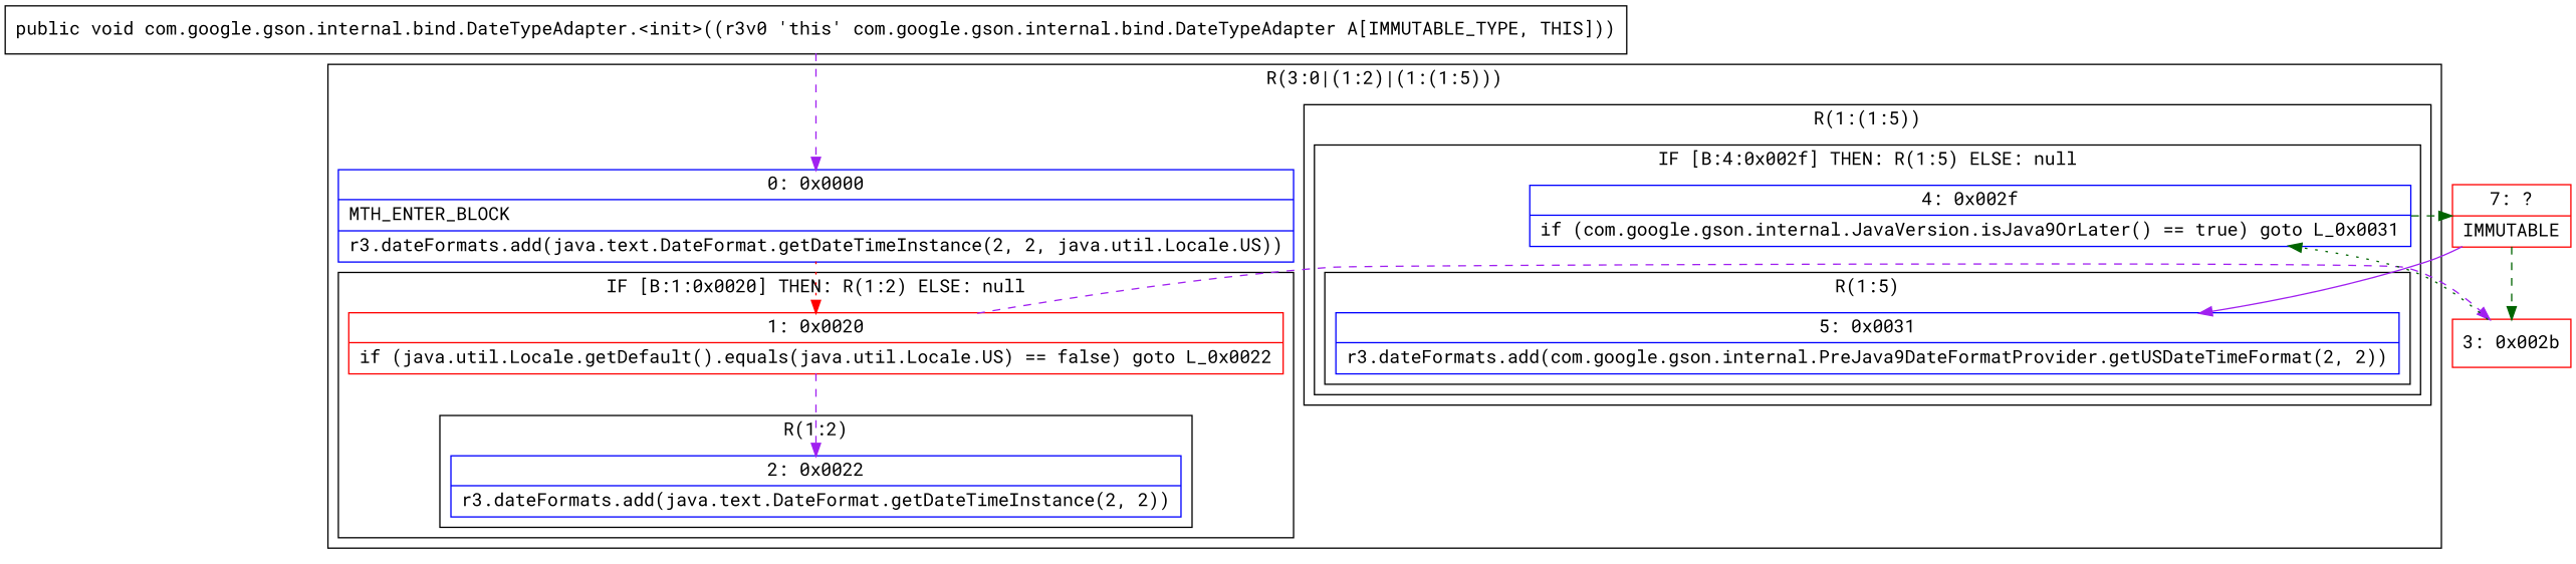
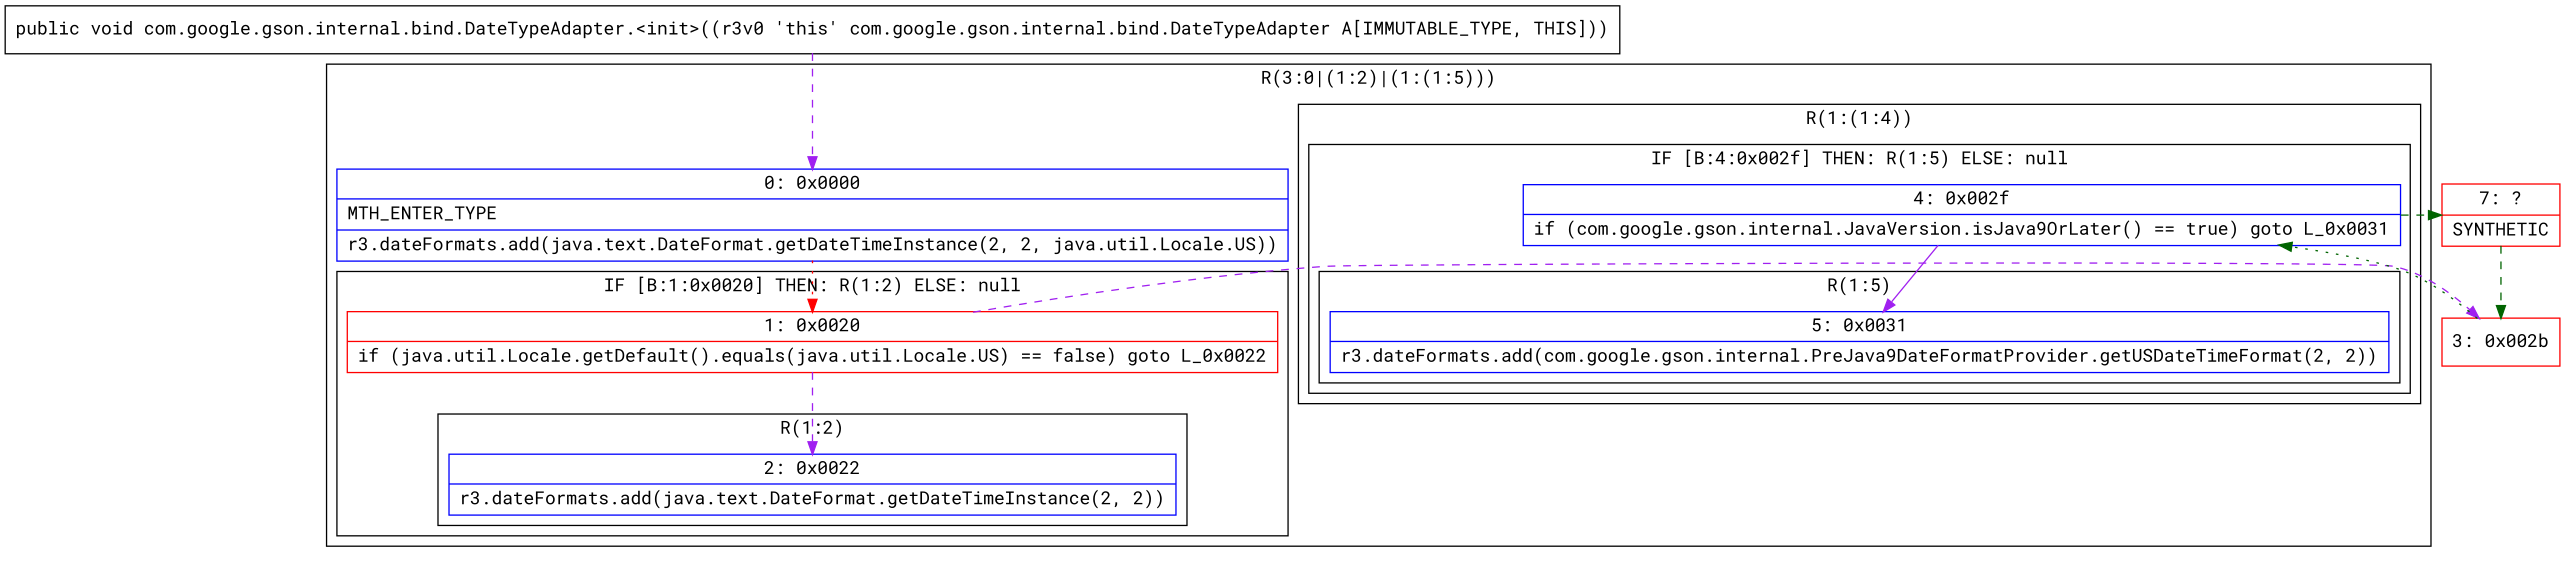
  digraph {
    fontname="Roboto Mono"
    node [color=blue fontname="Roboto Mono" shape=record]
    edge [color=purple fontname="Roboto Mono" style=dashed]
    n1 [label="{2\:\ 0x0022|r3.dateFormats.add(java.text.DateFormat.getDateTimeInstance(2, 2))\l}"]
    n2 [color=red label="{1\:\ 0x0020|if (java.util.Locale.getDefault().equals(java.util.Locale.US) == false) goto L_0x0022\l}"]
    n3 [label="{5\:\ 0x0031|r3.dateFormats.add(com.google.gson.internal.PreJava9DateFormatProvider.getUSDateTimeFormat(2, 2))\l}"]
    n4 [label="{4\:\ 0x002f|if (com.google.gson.internal.JavaVersion.isJava9OrLater() == true) goto L_0x0031\l}"]
-   n5 [label="{0\:\ 0x0000|MTH_ENTER_BLOCK\l|r3.dateFormats.add(java.text.DateFormat.getDateTimeInstance(2, 2, java.util.Locale.US))\l}"]
+   n5 [label="{0\:\ 0x0000|MTH_ENTER_TYPE\l|r3.dateFormats.add(java.text.DateFormat.getDateTimeInstance(2, 2, java.util.Locale.US))\l}"]
    n6 [color=red label="{3\:\ 0x002b}"]
-   n7 [color=red label="{7\:\ ?|IMMUTABLE\l}"]
+   n7 [color=red label="{7\:\ ?|SYNTHETIC\l}"]
    n8 [label="{public void com.google.gson.internal.bind.DateTypeAdapter.\<init\>((r3v0 'this' com.google.gson.internal.bind.DateTypeAdapter A[IMMUTABLE_TYPE, THIS])) }" color=""]
    subgraph cluster_1 {
      label="R(3:0|(1:2)|(1:(1:5)))"
      n5
      subgraph cluster_2 {
        label="IF [B:1:0x0020] THEN: R(1:2) ELSE: null"
        n2
        subgraph cluster_3 {
          label="R(1:2)"
          n1
        }
      }
      subgraph cluster_4 {
-       label="R(1:(1:5))"
+       label="R(1:(1:4))"
        subgraph cluster_5 {
          label="IF [B:4:0x002f] THEN: R(1:5) ELSE: null"
          n4
          subgraph cluster_6 {
            label="R(1:5)"
            n3
          }
        }
      }
    }
    n2 -> n1
    n2 -> n6
-   n7 -> n3 [style=solid]
+   n4 -> n3 [style=solid]
    n4 -> n7 [color=darkgreen]
    n5 -> n2 [color=red style=dotted]
    n6 -> n4 [color=darkgreen style=dotted]
    n7 -> n6 [color=darkgreen]
    n8 -> n5
  }
